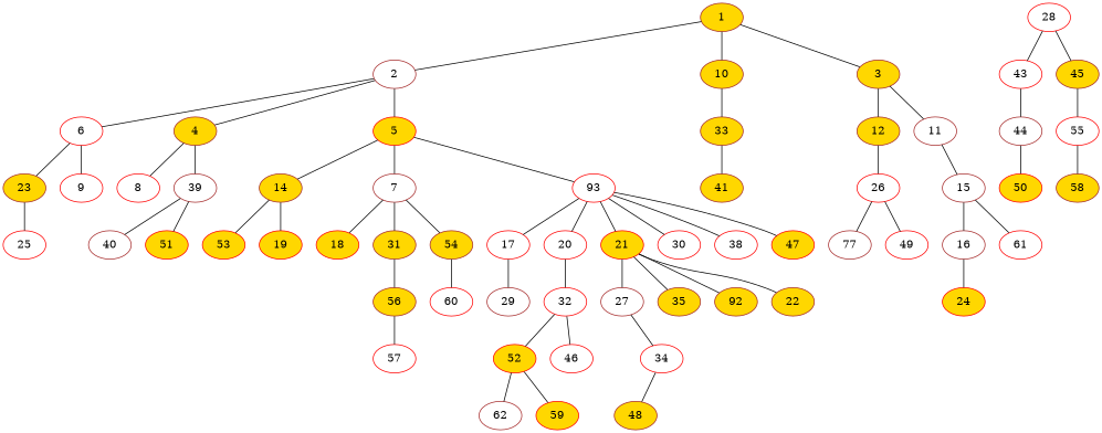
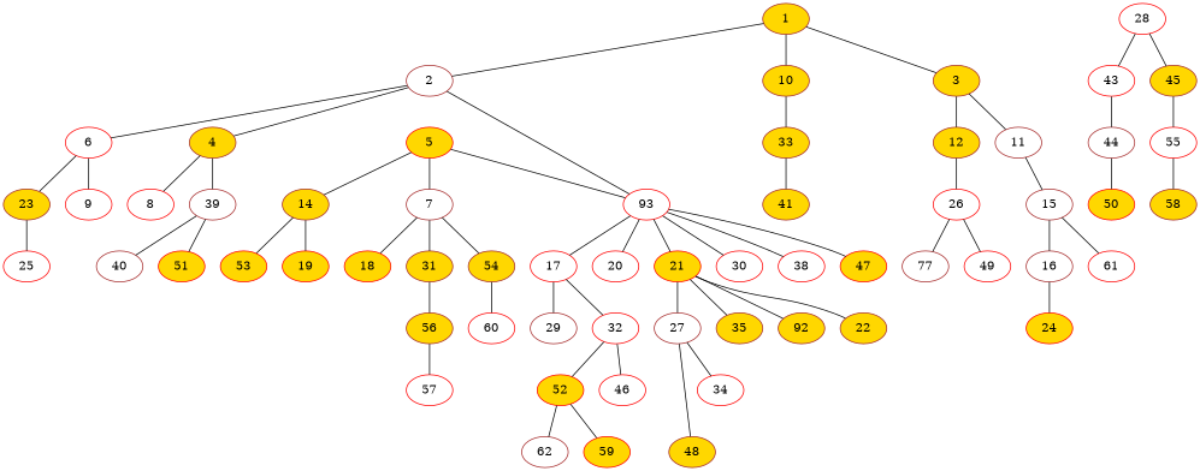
  graph {
    node [color=red fillcolor=white style=filled]
    1 [color=brown fillcolor=gold]
    2 [color=brown]
    10 [color=brown fillcolor=gold]
    3 [color=brown fillcolor=gold]
    4 [color=brown fillcolor=gold]
    5 [fillcolor=gold]
    6
    33 [color=brown fillcolor=gold]
    11 [color=brown]
    12 [color=brown fillcolor=gold]
    8
    39 [color=brown]
    7 [color=brown]
    n14 [label=93]
    14 [color=brown fillcolor=gold]
    9
    23 [color=brown fillcolor=gold]
    15 [color=brown]
    26
    28
    43
    45 [color=brown fillcolor=gold]
    40 [color=brown]
    51 [fillcolor=gold]
    18 [fillcolor=gold]
    31 [color=brown fillcolor=gold]
    54 [color=brown fillcolor=gold]
    17
    20
    21 [fillcolor=gold]
    30
    38
    47 [fillcolor=gold]
    19 [fillcolor=gold]
    53 [fillcolor=gold]
    25
    56 [color=brown fillcolor=gold]
    60
    41 [color=brown fillcolor=gold]
    16 [color=brown]
    61
    n42 [color=brown label=77]
    49
    29 [color=brown]
    32
    22 [color=brown fillcolor=gold]
    27 [color=brown]
    35 [color=brown fillcolor=gold]
    n49 [color=brown fillcolor=gold label=92]
    24 [fillcolor=gold]
    46
    52 [fillcolor=gold]
    34
    48 [color=brown fillcolor=gold]
    44 [color=brown]
    55
    57
    59 [fillcolor=gold]
    62 [color=brown]
    50 [fillcolor=gold]
    58 [color=brown fillcolor=gold]
    1 -- 2
    1 -- 10
    1 -- 3
    2 -- 4
-   2 -- 5
+   2 -- n14
    2 -- 6
    10 -- 33
    3 -- 11
    3 -- 12
    4 -- 8
    4 -- 39
    5 -- 7
    5 -- n14
    5 -- 14
    6 -- 9
    6 -- 23
    33 -- 41
    11 -- 15
    12 -- 26
    39 -- 40
    39 -- 51
    7 -- 18
    7 -- 31
    7 -- 54
    n14 -- 17
    n14 -- 20
    n14 -- 21
    n14 -- 30
    n14 -- 38
    n14 -- 47
    14 -- 19
    14 -- 53
    23 -- 25
    15 -- 16
    15 -- 61
    26 -- n42
    26 -- 49
    28 -- 43
    28 -- 45
    43 -- 44
    45 -- 55
    31 -- 56
    54 -- 60
    17 -- 29
-   20 -- 32
+   17 -- 32
    21 -- 22
    21 -- 27
    21 -- 35
    21 -- n49
    56 -- 57
    16 -- 24
    32 -- 46
    32 -- 52
    27 -- 34
    52 -- 59
    52 -- 62
-   34 -- 48
+   27 -- 48
    44 -- 50
    55 -- 58
  }
